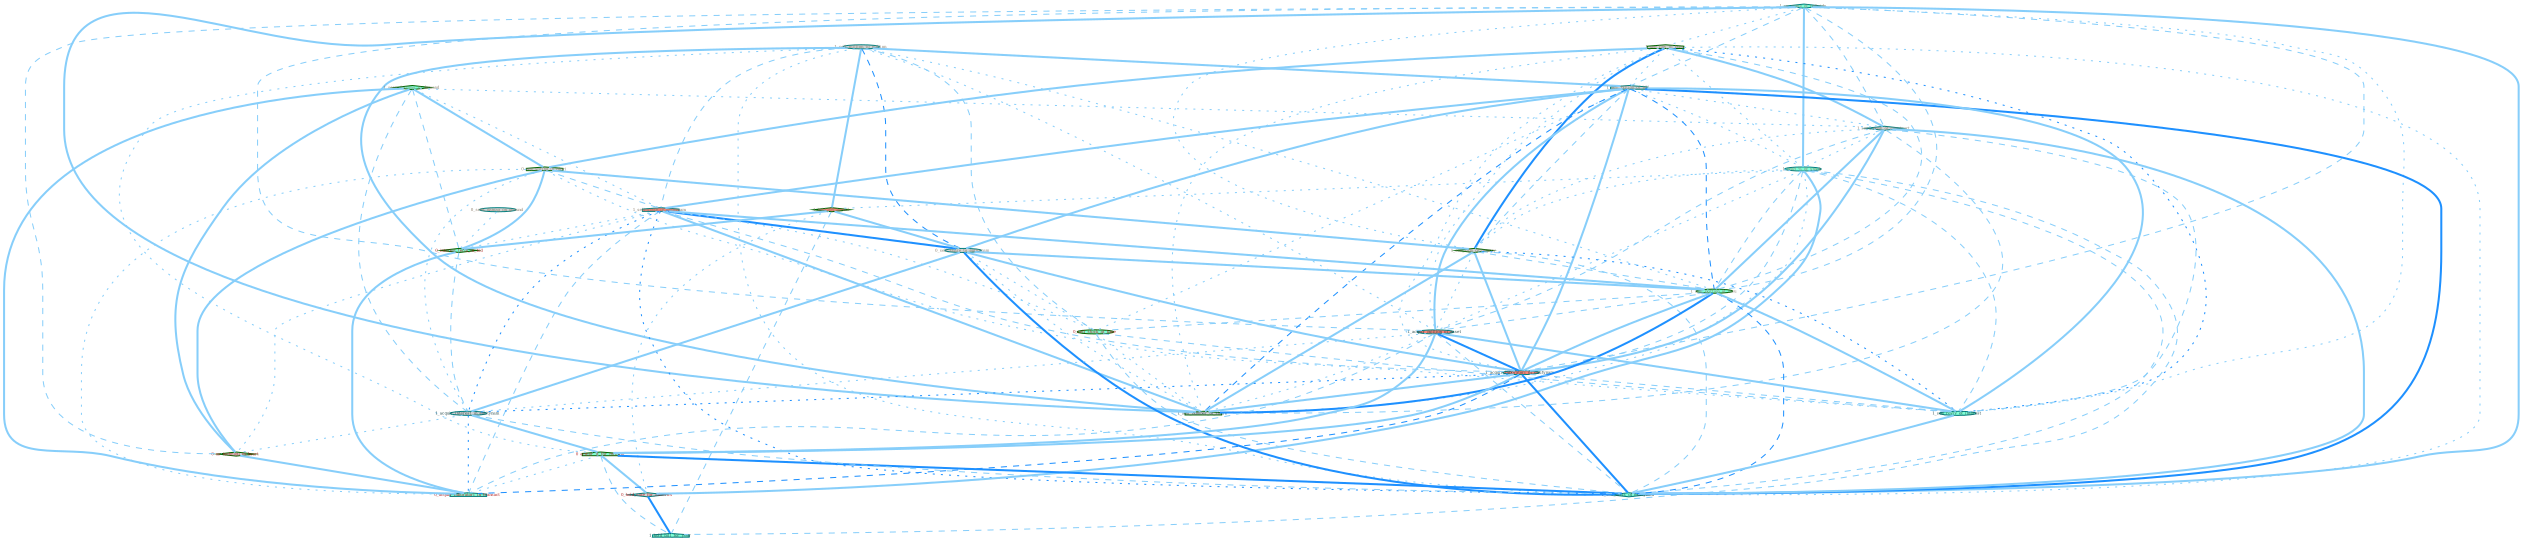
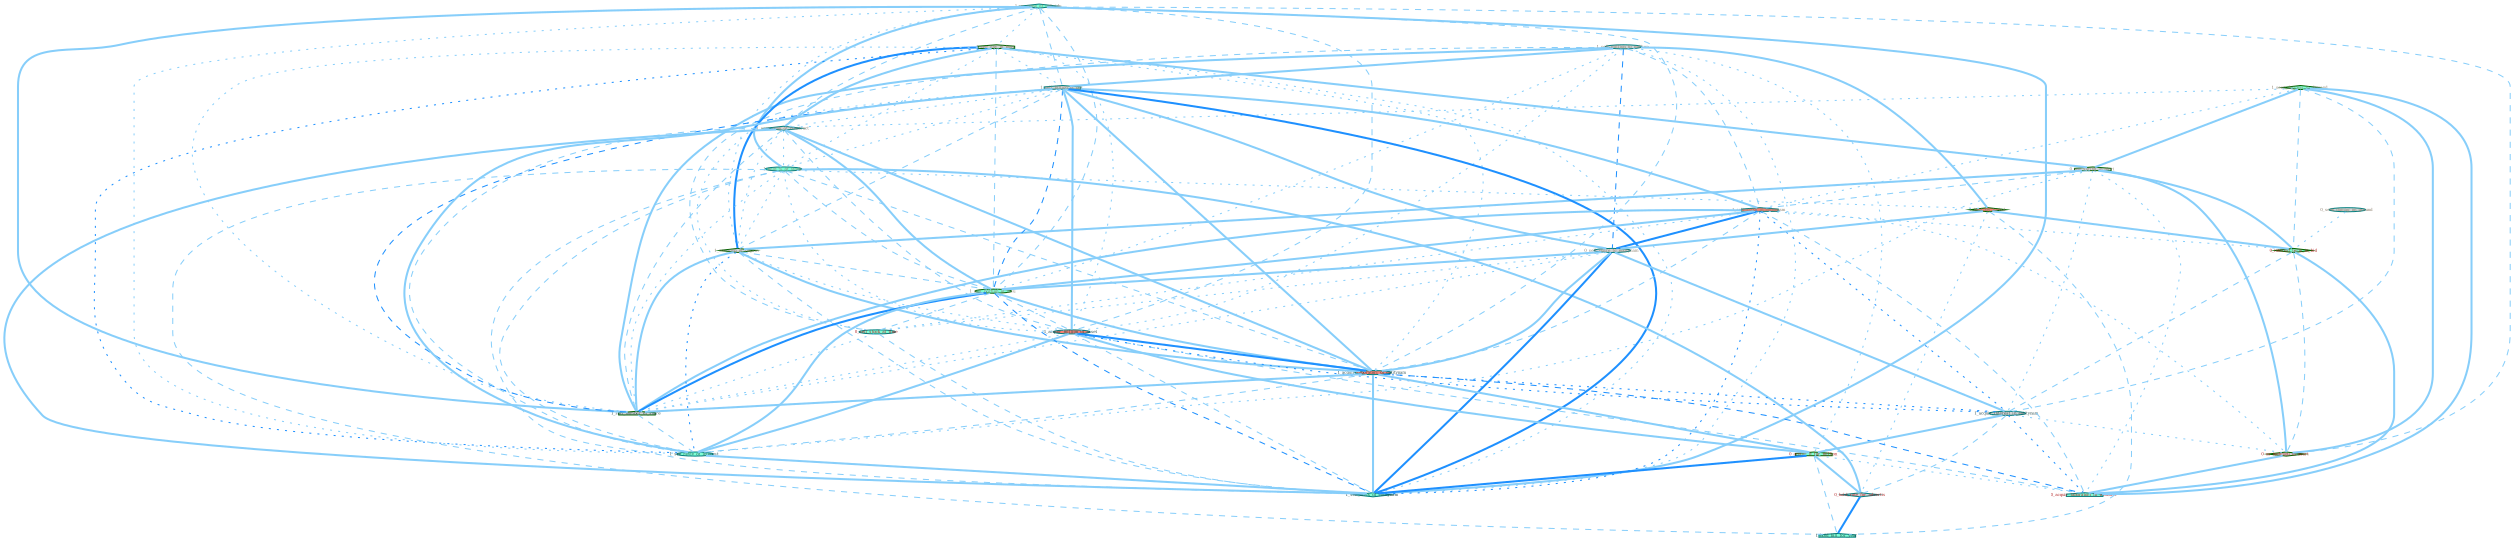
  graph {
    node [color=teal fillcolor=lightgrey fixedsize=true fontcolor="#8b7d6b" fontsize=4 shape=ellipse style=filled]
    edge [color="#87cefa" style=bold w=1]
    "1_sell_million_to_million " [height=.06 width=.5]
    "1_us_name_of_individu " [fillcolor=aquamarine height=.06 shape=diamond width=.5]
    "1_seen_decreas_in_demand " [color=darkgreen fillcolor=aquamarine height=.06 shape=diamond width=.5]
    "1_see_low_of_busi " [color=darkgreen height=.06 shape=house width=.5]
    "0_see_spring_in_glori " [color=darkgreen height=.06 shape=house width=.5]
    "0_seek_damag_on_ground " [height=.06 width=.5]
    "1_sell_billion_of_bill " [height=.06 shape=house width=.5]
    "1_seen_peak_of_construct " [height=.06 shape=diamond width=.5]
    "1_sell_stake_in_entitynam " [fillcolor=salmon height=.06 shape=house width=.5]
    "1_hold_%_of_stock " [fillcolor=aquamarine height=.06 width=.5]
    "1_hold_kei_to_bid " [color=darkgreen fillcolor=salmon height=.06 shape=diamond width=.5]
    "1_see_sign_of_improv " [color=darkgreen height=.06 shape=diamond width=.5]
    "0_sell_share_to_entitynam " [height=.06 width=.5]
    "1_sell_portion_of_issu " [color=darkgreen fillcolor=aquamarine height=.06 width=.5]
    n15 [color=darkgreen fillcolor=aquamarine fontcolor="#b22222" height=.06 label="0_interest_term_in_bid" shape=diamond width=.5]
    "0_us_techniqu_in_heart " [color=darkgreen fontcolor="#b22222" height=.06 shape=diamond width=.5]
    "0_acquir_it_for_million " [color=darkgreen fillcolor=aquamarine fontcolor="#b22222" height=.06 shape=house width=.5]
    "0_hold_rate_for_advertis " [fontcolor="#b22222" height=.06 shape=diamond width=.5]
    "0_acquir_laboratori_in_transact " [fillcolor=aquamarine fontcolor="#b22222" height=.06 shape=house width=.5]
-   "0_sell_stock_at_time " [color=darkgreen fillcolor=aquamarine fontcolor="#b22222" height=.06 width=.5]
+   "0_sell_stock_at_time " [fillcolor=aquamarine fontcolor="#b22222" height=.06 width=.5]
    "1_acquir_million_of_asset " [fillcolor=salmon fontcolor="#2f4f4f" height=.06 width=.5]
    "1_sell_number_of_share " [color=darkgreen fontcolor="#2f4f4f" height=.06 shape=house width=.5]
    "1_sell_divis_of_entitynam " [fillcolor=aquamarine fontcolor="#2f4f4f" height=.06 shape=diamond width=.5]
    "1_acquir_laboratori_of_entitynam " [fillcolor=salmon fontcolor="#2f4f4f" height=.06 width=.5]
    "1_see_reviv_of_interest " [fillcolor=aquamarine fontcolor="#2f4f4f" height=.06 width=.5]
    "1_acquir_interest_in_entitynam " [fontcolor="#2f4f4f" height=.06 width=.5]
    "1_hold_bill_for_year " [fillcolor=aquamarine fontcolor="#2f4f4f" height=.06 shape=house width=.5]
    subgraph sub_1 {
      "1_sell_million_to_million "
      "1_us_name_of_individu "
      "1_seen_decreas_in_demand "
      "1_see_low_of_busi "
      "0_see_spring_in_glori "
      "0_seek_damag_on_ground "
      "1_sell_billion_of_bill "
      "1_seen_peak_of_construct "
      "1_sell_stake_in_entitynam "
      "1_hold_%_of_stock "
      "1_hold_kei_to_bid "
      "1_see_sign_of_improv "
      "0_sell_share_to_entitynam "
      "1_sell_portion_of_issu "
    }
    subgraph sub_2 {
      n15
      "0_us_techniqu_in_heart "
      "0_acquir_it_for_million "
      "0_hold_rate_for_advertis "
      "0_acquir_laboratori_in_transact "
      "0_sell_stock_at_time "
    }
    "1_sell_million_to_million " -- "1_sell_billion_of_bill "
    "1_sell_million_to_million " -- "1_sell_stake_in_entitynam " [style=dashed]
    "1_sell_million_to_million " -- "1_hold_kei_to_bid "
    "1_sell_million_to_million " -- "0_sell_share_to_entitynam " [color="#1e90ff" style=dashed w=2]
    "1_sell_million_to_million " -- "1_sell_portion_of_issu " [style=dotted]
    "1_sell_million_to_million " -- "0_acquir_it_for_million " [style=dotted]
    "1_sell_million_to_million " -- "0_sell_stock_at_time " [style=dashed]
    "1_sell_million_to_million " -- "1_acquir_million_of_asset " [style=dotted]
    "1_sell_million_to_million " -- "1_sell_number_of_share "
    "1_sell_million_to_million " -- "1_sell_divis_of_entitynam " [style=dotted]
    "1_us_name_of_individu " -- "1_see_low_of_busi " [style=dotted]
    "1_us_name_of_individu " -- "1_sell_billion_of_bill " [style=dashed]
    "1_us_name_of_individu " -- "1_seen_peak_of_construct " [style=dashed]
    "1_us_name_of_individu " -- "1_hold_%_of_stock "
    "1_us_name_of_individu " -- "1_see_sign_of_improv " [style=dotted]
    "1_us_name_of_individu " -- "1_sell_portion_of_issu " [style=dashed]
    "1_us_name_of_individu " -- "0_us_techniqu_in_heart " [style=dashed]
    "1_us_name_of_individu " -- "1_acquir_million_of_asset " [style=dashed]
    "1_us_name_of_individu " -- "1_sell_number_of_share "
    "1_us_name_of_individu " -- "1_sell_divis_of_entitynam "
    "1_us_name_of_individu " -- "1_acquir_laboratori_of_entitynam " [style=dashed]
    "1_us_name_of_individu " -- "1_see_reviv_of_interest " [style=dotted]
    "1_seen_decreas_in_demand " -- "0_see_spring_in_glori "
    "1_seen_decreas_in_demand " -- "1_seen_peak_of_construct " [style=dotted]
    "1_seen_decreas_in_demand " -- "1_sell_stake_in_entitynam " [style=dotted]
    "1_seen_decreas_in_demand " -- n15 [style=dashed]
    "1_seen_decreas_in_demand " -- "0_us_techniqu_in_heart "
    "1_seen_decreas_in_demand " -- "0_acquir_laboratori_in_transact "
    "1_seen_decreas_in_demand " -- "1_acquir_interest_in_entitynam " [style=dashed]
    "1_see_low_of_busi " -- "0_see_spring_in_glori "
    "1_see_low_of_busi " -- "1_sell_billion_of_bill " [style=dotted]
    "1_see_low_of_busi " -- "1_seen_peak_of_construct "
    "1_see_low_of_busi " -- "1_hold_%_of_stock " [style=dotted]
    "1_see_low_of_busi " -- "1_see_sign_of_improv " [color="#1e90ff" w=2]
    "1_see_low_of_busi " -- "1_sell_portion_of_issu " [style=dashed]
    "1_see_low_of_busi " -- "1_acquir_million_of_asset " [style=dotted]
    "1_see_low_of_busi " -- "1_sell_number_of_share " [style=dotted]
    "1_see_low_of_busi " -- "1_sell_divis_of_entitynam " [style=dotted]
    "1_see_low_of_busi " -- "1_acquir_laboratori_of_entitynam " [style=dotted]
    "1_see_low_of_busi " -- "1_see_reviv_of_interest " [color="#1e90ff" style=dotted w=2]
    "0_see_spring_in_glori " -- "1_sell_stake_in_entitynam " [style=dashed]
    "0_see_spring_in_glori " -- "1_see_sign_of_improv "
    "0_see_spring_in_glori " -- n15
    "0_see_spring_in_glori " -- "0_us_techniqu_in_heart "
    "0_see_spring_in_glori " -- "0_acquir_laboratori_in_transact " [style=dotted]
    "0_see_spring_in_glori " -- "1_see_reviv_of_interest " [style=dotted]
    "0_see_spring_in_glori " -- "1_acquir_interest_in_entitynam " [style=dotted]
    "0_seek_damag_on_ground " -- n15 [style=dotted]
    "1_sell_billion_of_bill " -- "1_seen_peak_of_construct " [style=dotted]
    "1_sell_billion_of_bill " -- "1_sell_stake_in_entitynam "
    "1_sell_billion_of_bill " -- "1_hold_%_of_stock " [style=dotted]
    "1_sell_billion_of_bill " -- "1_see_sign_of_improv " [style=dashed]
    "1_sell_billion_of_bill " -- "0_sell_share_to_entitynam "
    "1_sell_billion_of_bill " -- "1_sell_portion_of_issu " [color="#1e90ff" style=dashed w=2]
    "1_sell_billion_of_bill " -- "0_sell_stock_at_time " [style=dotted]
    "1_sell_billion_of_bill " -- "1_acquir_million_of_asset "
    "1_sell_billion_of_bill " -- "1_sell_number_of_share " [color="#1e90ff" style=dashed w=2]
    "1_sell_billion_of_bill " -- "1_sell_divis_of_entitynam " [color="#1e90ff" w=2]
    "1_sell_billion_of_bill " -- "1_acquir_laboratori_of_entitynam "
    "1_sell_billion_of_bill " -- "1_see_reviv_of_interest "
    "1_seen_peak_of_construct " -- "1_hold_%_of_stock " [style=dotted]
    "1_seen_peak_of_construct " -- "1_see_sign_of_improv " [style=dotted]
    "1_seen_peak_of_construct " -- "1_sell_portion_of_issu "
    "1_seen_peak_of_construct " -- "1_acquir_million_of_asset " [style=dashed]
    "1_seen_peak_of_construct " -- "1_sell_number_of_share " [style=dashed]
    "1_seen_peak_of_construct " -- "1_sell_divis_of_entitynam "
    "1_seen_peak_of_construct " -- "1_acquir_laboratori_of_entitynam "
    "1_seen_peak_of_construct " -- "1_see_reviv_of_interest " [style=dashed]
    "1_sell_stake_in_entitynam " -- "0_sell_share_to_entitynam " [color="#1e90ff" w=2]
    "1_sell_stake_in_entitynam " -- "1_sell_portion_of_issu "
    "1_sell_stake_in_entitynam " -- n15 [style=dotted]
    "1_sell_stake_in_entitynam " -- "0_us_techniqu_in_heart " [style=dotted]
    "1_sell_stake_in_entitynam " -- "0_acquir_laboratori_in_transact " [style=dashed]
    "1_sell_stake_in_entitynam " -- "0_sell_stock_at_time " [style=dotted]
    "1_sell_stake_in_entitynam " -- "1_sell_number_of_share "
    "1_sell_stake_in_entitynam " -- "1_sell_divis_of_entitynam " [color="#1e90ff" style=dotted w=2]
    "1_sell_stake_in_entitynam " -- "1_acquir_laboratori_of_entitynam " [style=dashed]
    "1_sell_stake_in_entitynam " -- "1_acquir_interest_in_entitynam " [color="#1e90ff" style=dotted w=2]
    "1_hold_%_of_stock " -- "1_hold_kei_to_bid " [style=dotted]
    "1_hold_%_of_stock " -- "1_see_sign_of_improv " [style=dotted]
    "1_hold_%_of_stock " -- "1_sell_portion_of_issu " [style=dashed]
    "1_hold_%_of_stock " -- "0_hold_rate_for_advertis "
    "1_hold_%_of_stock " -- "1_acquir_million_of_asset " [style=dotted]
    "1_hold_%_of_stock " -- "1_sell_number_of_share " [style=dotted]
    "1_hold_%_of_stock " -- "1_sell_divis_of_entitynam " [style=dashed]
    "1_hold_%_of_stock " -- "1_acquir_laboratori_of_entitynam " [style=dashed]
    "1_hold_%_of_stock " -- "1_see_reviv_of_interest " [style=dashed]
    "1_hold_%_of_stock " -- "1_hold_bill_for_year " [style=dashed]
    "1_hold_kei_to_bid " -- "0_sell_share_to_entitynam "
    "1_hold_kei_to_bid " -- n15
    "1_hold_kei_to_bid " -- "0_hold_rate_for_advertis " [style=dotted]
    "1_hold_kei_to_bid " -- "1_hold_bill_for_year " [style=dashed]
    "1_see_sign_of_improv " -- "1_sell_portion_of_issu " [style=dashed]
    "1_see_sign_of_improv " -- "1_acquir_million_of_asset " [style=dotted]
    "1_see_sign_of_improv " -- "1_sell_number_of_share "
    "1_see_sign_of_improv " -- "1_sell_divis_of_entitynam " [style=dashed]
    "1_see_sign_of_improv " -- "1_acquir_laboratori_of_entitynam "
    "1_see_sign_of_improv " -- "1_see_reviv_of_interest " [color="#1e90ff" style=dotted w=2]
    "0_sell_share_to_entitynam " -- "1_sell_portion_of_issu "
    "0_sell_share_to_entitynam " -- "0_sell_stock_at_time " [style=dotted]
    "0_sell_share_to_entitynam " -- "1_sell_number_of_share " [style=dotted]
    "0_sell_share_to_entitynam " -- "1_sell_divis_of_entitynam " [color="#1e90ff" w=2]
    "0_sell_share_to_entitynam " -- "1_acquir_laboratori_of_entitynam "
    "0_sell_share_to_entitynam " -- "1_acquir_interest_in_entitynam "
    "1_sell_portion_of_issu " -- "0_sell_stock_at_time " [style=dashed]
    "1_sell_portion_of_issu " -- "1_acquir_million_of_asset " [style=dashed]
    "1_sell_portion_of_issu " -- "1_sell_number_of_share " [color="#1e90ff" w=2]
    "1_sell_portion_of_issu " -- "1_sell_divis_of_entitynam " [color="#1e90ff" style=dashed w=2]
    "1_sell_portion_of_issu " -- "1_acquir_laboratori_of_entitynam "
    "1_sell_portion_of_issu " -- "1_see_reviv_of_interest "
+   n15 -- "0_us_techniqu_in_heart " [style=dashed]
    n15 -- "0_acquir_laboratori_in_transact "
    n15 -- "1_acquir_interest_in_entitynam " [style=dashed]
    "0_us_techniqu_in_heart " -- "0_acquir_laboratori_in_transact "
    "0_acquir_it_for_million " -- "0_hold_rate_for_advertis "
    "0_acquir_it_for_million " -- "0_acquir_laboratori_in_transact " [style=dotted]
    "0_acquir_it_for_million " -- "1_sell_divis_of_entitynam " [color="#1e90ff" w=2]
    "0_acquir_it_for_million " -- "1_hold_bill_for_year " [style=dashed]
    "0_hold_rate_for_advertis " -- "1_hold_bill_for_year " [color="#1e90ff" w=2]
    "0_sell_stock_at_time " -- "1_sell_number_of_share " [style=dotted]
    "0_sell_stock_at_time " -- "1_sell_divis_of_entitynam " [style=dashed]
    "1_acquir_million_of_asset " -- "0_acquir_it_for_million "
    "1_acquir_million_of_asset " -- "0_acquir_laboratori_in_transact " [style=dashed]
    "1_acquir_million_of_asset " -- "1_sell_number_of_share " [style=dotted]
    "1_acquir_million_of_asset " -- "1_sell_divis_of_entitynam " [style=dashed]
    "1_acquir_million_of_asset " -- "1_acquir_laboratori_of_entitynam " [color="#1e90ff" w=2]
    "1_acquir_million_of_asset " -- "1_see_reviv_of_interest "
-   "1_acquir_million_of_asset " -- "1_acquir_interest_in_entitynam " [style=dotted]
-   "0_sell_stock_at_time " -- "1_see_reviv_of_interest " [style=dashed]
+   "1_acquir_million_of_asset " -- "1_acquir_interest_in_entitynam " [color="#1e90ff" style=dotted]
+   "1_sell_number_of_share " -- "1_see_reviv_of_interest " [style=dashed]
    "1_acquir_laboratori_of_entitynam " -- "0_acquir_it_for_million "
    "1_acquir_laboratori_of_entitynam " -- "0_acquir_laboratori_in_transact " [color="#1e90ff" style=dashed w=2]
    "1_acquir_laboratori_of_entitynam " -- "1_sell_number_of_share "
-   "1_acquir_laboratori_of_entitynam " -- "1_sell_divis_of_entitynam " [color="#1e90ff" w=2]
+   "1_acquir_laboratori_of_entitynam " -- "1_sell_divis_of_entitynam " [w=2]
    "1_acquir_laboratori_of_entitynam " -- "1_see_reviv_of_interest " [style=dashed]
    "1_acquir_laboratori_of_entitynam " -- "1_acquir_interest_in_entitynam " [color="#1e90ff" style=dotted w=2]
    "1_see_reviv_of_interest " -- "1_sell_divis_of_entitynam "
    "1_acquir_interest_in_entitynam " -- "0_us_techniqu_in_heart " [style=dotted]
    "1_acquir_interest_in_entitynam " -- "0_acquir_it_for_million "
    "1_acquir_interest_in_entitynam " -- "0_acquir_laboratori_in_transact " [color="#1e90ff" style=dotted w=2]
-   "1_acquir_interest_in_entitynam " -- "1_sell_divis_of_entitynam " [style=dashed]
+   "1_acquir_interest_in_entitynam " -- "0_hold_rate_for_advertis " [style=dashed]
  }
